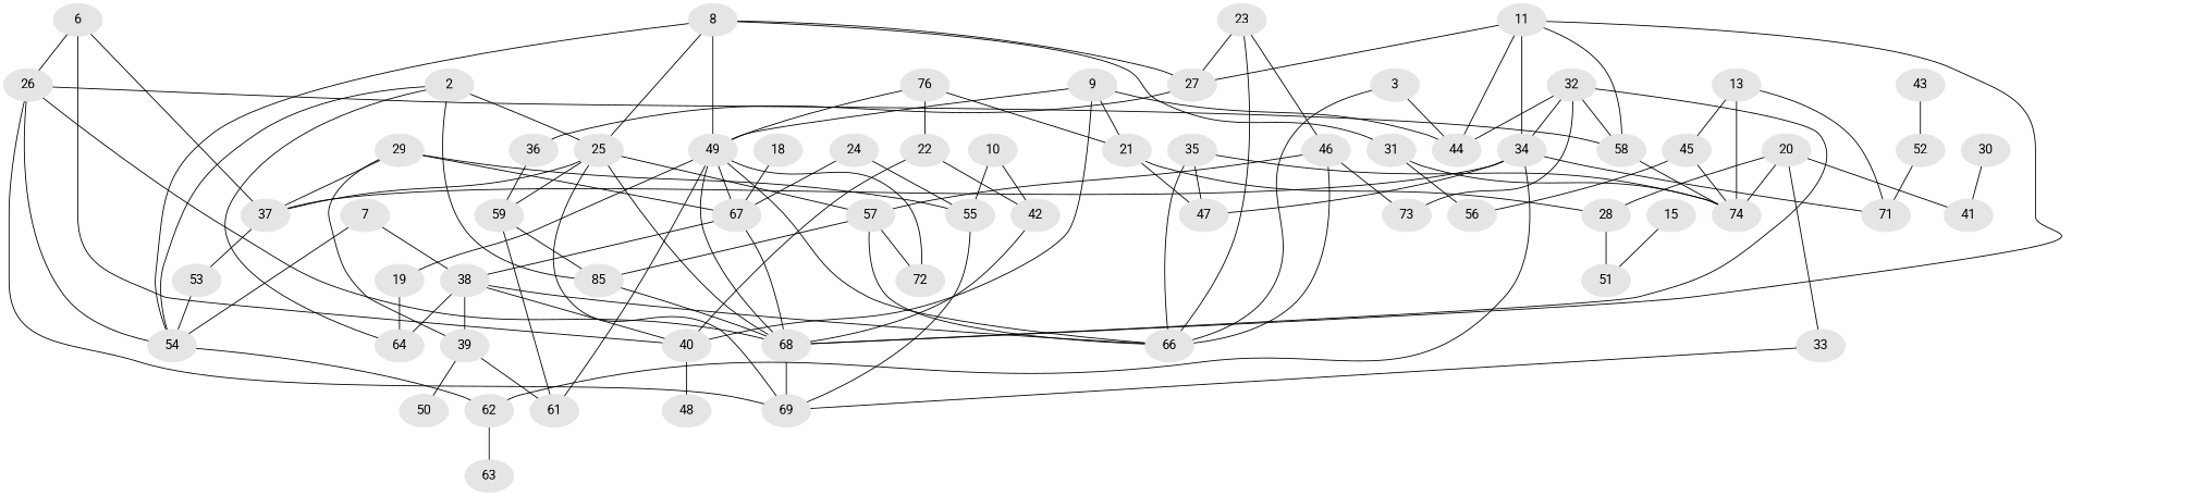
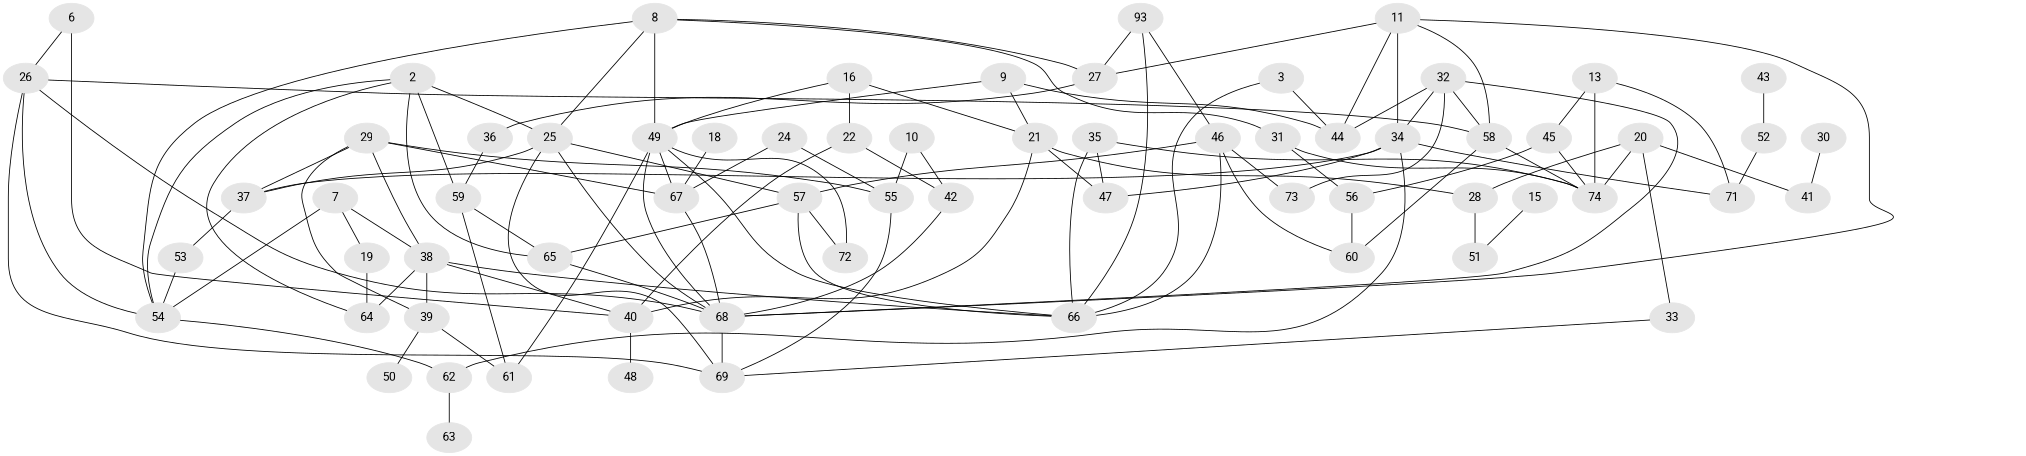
  graph {
    fontname=Roboto
    node [color=gray90 fontname=Roboto style=filled]
    edge [fontname=Roboto weight=1.0]
    2
    25
    54
    64
-   65 [label=85]
+   65
    37
    68
    57
    59
    69
    62
    3
    44
    66
    6
    26
    40
    58
    53
    48
    7
    19
    38
    39
    8
    27
    31
    49
    36
    74
    56
    67
    61
    72
    9
    21
    28
    47
    10
    42
    55
    11
    34
    71
+   60
    13
    45
    29
    15
    51
-   16 [label=76]
+   16
    22
    18
    20
    33
    41
-   23
+   23 [label=93]
    46
    73
    24
    50
    30
    32
    63
    35
    43
    52
    2 -- 25
    2 -- 54
    2 -- 64
    2 -- 65
    25 -- 37
    25 -- 68
    25 -- 57
-   25 -- 59
+   2 -- 59
    25 -- 69
    54 -- 62
    65 -- 68
    37 -- 53
    68 -- 69 [weight=2.0]
    57 -- 65
    57 -- 66
    57 -- 72
    59 -- 65
    59 -- 61
    62 -- 63
    3 -- 44
    3 -- 66
-   6 -- 37
    6 -- 26
    6 -- 40
    26 -- 54
    26 -- 68
    26 -- 69
    26 -- 58
    40 -- 48
    58 -- 74
+   58 -- 60
    53 -- 54
    7 -- 54
-   49 -- 19
+   7 -- 19
    7 -- 38
    19 -- 64
    38 -- 64
    38 -- 66
    38 -- 40
    38 -- 39
    39 -- 61
    39 -- 50
    8 -- 25
    8 -- 54
    8 -- 27
    8 -- 31
    8 -- 49
    27 -- 36
    31 -- 74
    31 -- 56
    49 -- 68 [weight=2.0]
    49 -- 66
    49 -- 67
    49 -- 61
    49 -- 72
    36 -- 59
+   56 -- 60
    67 -- 68
    9 -- 44
-   9 -- 40
+   21 -- 40
    9 -- 49
    9 -- 21 [weight=2.0]
    21 -- 28
    21 -- 47
    28 -- 51 [weight=2.0]
    10 -- 42
    10 -- 55
    42 -- 68
    55 -- 69
    11 -- 68 [weight=2.0]
    11 -- 44
    11 -- 58
    11 -- 27
    11 -- 34 [weight=2.0]
    34 -- 37
    34 -- 62
    34 -- 47
    34 -- 71
    13 -- 74
    13 -- 71
    13 -- 45
    45 -- 74
    45 -- 56
    29 -- 37
-   67 -- 38
+   29 -- 38
    29 -- 39
    29 -- 67
    29 -- 55
    15 -- 51
    16 -- 49
    16 -- 21
    16 -- 22
    22 -- 40
    22 -- 42
    18 -- 67
    20 -- 74
    20 -- 28
    20 -- 33
    20 -- 41
    33 -- 69
    23 -- 66
    23 -- 27
    23 -- 46
    46 -- 57
    46 -- 66
+   46 -- 60
    46 -- 73
    24 -- 67
    24 -- 55
    30 -- 41
    32 -- 68
    32 -- 44
    32 -- 58 [weight=2.0]
    32 -- 34
    32 -- 73
    35 -- 66
    35 -- 74
    35 -- 47
    43 -- 52
    52 -- 71
  }
